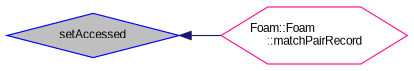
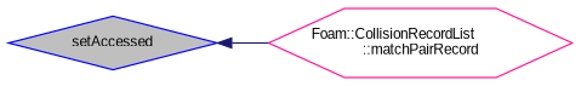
  digraph {
    rankdir=LR
    fontname="Liberation Sans"
    node [fontname="Liberation Sans" fontsize=10]
    n1 [color=blue fillcolor=grey75 fontcolor=black height=0.2 label=setAccessed shape=diamond style=filled width=0.4]
-   n2 [color=deeppink height=0.2 label="Foam::Foam\l::matchPairRecord" shape=hexagon width=0.4]
+   n2 [color=deeppink height=0.2 label="Foam::CollisionRecordList\l::matchPairRecord" shape=hexagon width=0.4]
    n1 -> n2 [color=midnightblue dir=back fontname="Liberation Sans" fontsize=10 labelfontname=Helvetica labelfontsize=10 style=solid]
  }
